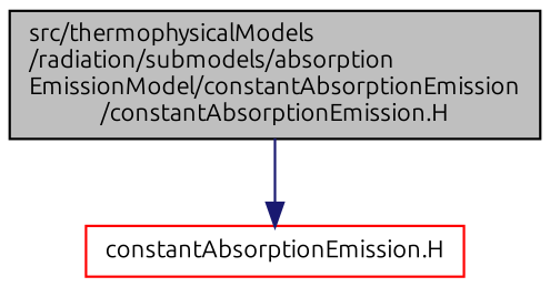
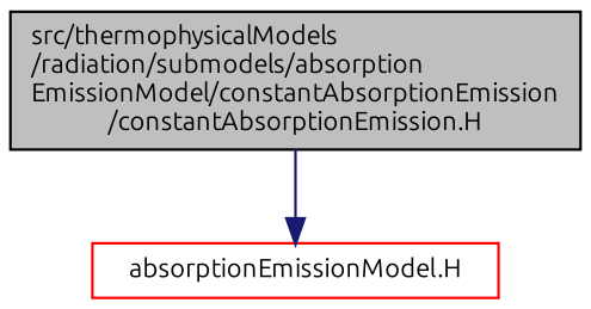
  digraph {
    fontname=Ubuntu
    node [fontname=Ubuntu fontsize=10 shape=record]
    n1 [color=black fillcolor=grey75 fontcolor=black height=0.2 label="src/thermophysicalModels\l/radiation/submodels/absorption\lEmissionModel/constantAbsorptionEmission\l/constantAbsorptionEmission.H" style=filled width=0.4]
-   n2 [color=red height=0.2 label="constantAbsorptionEmission.H" width=0.4]
+   n2 [color=red height=0.2 label="absorptionEmissionModel.H" width=0.4]
    n1 -> n2 [color=midnightblue fontname=Ubuntu fontsize=10 labelfontname=Helvetica labelfontsize=10 style=solid]
  }
